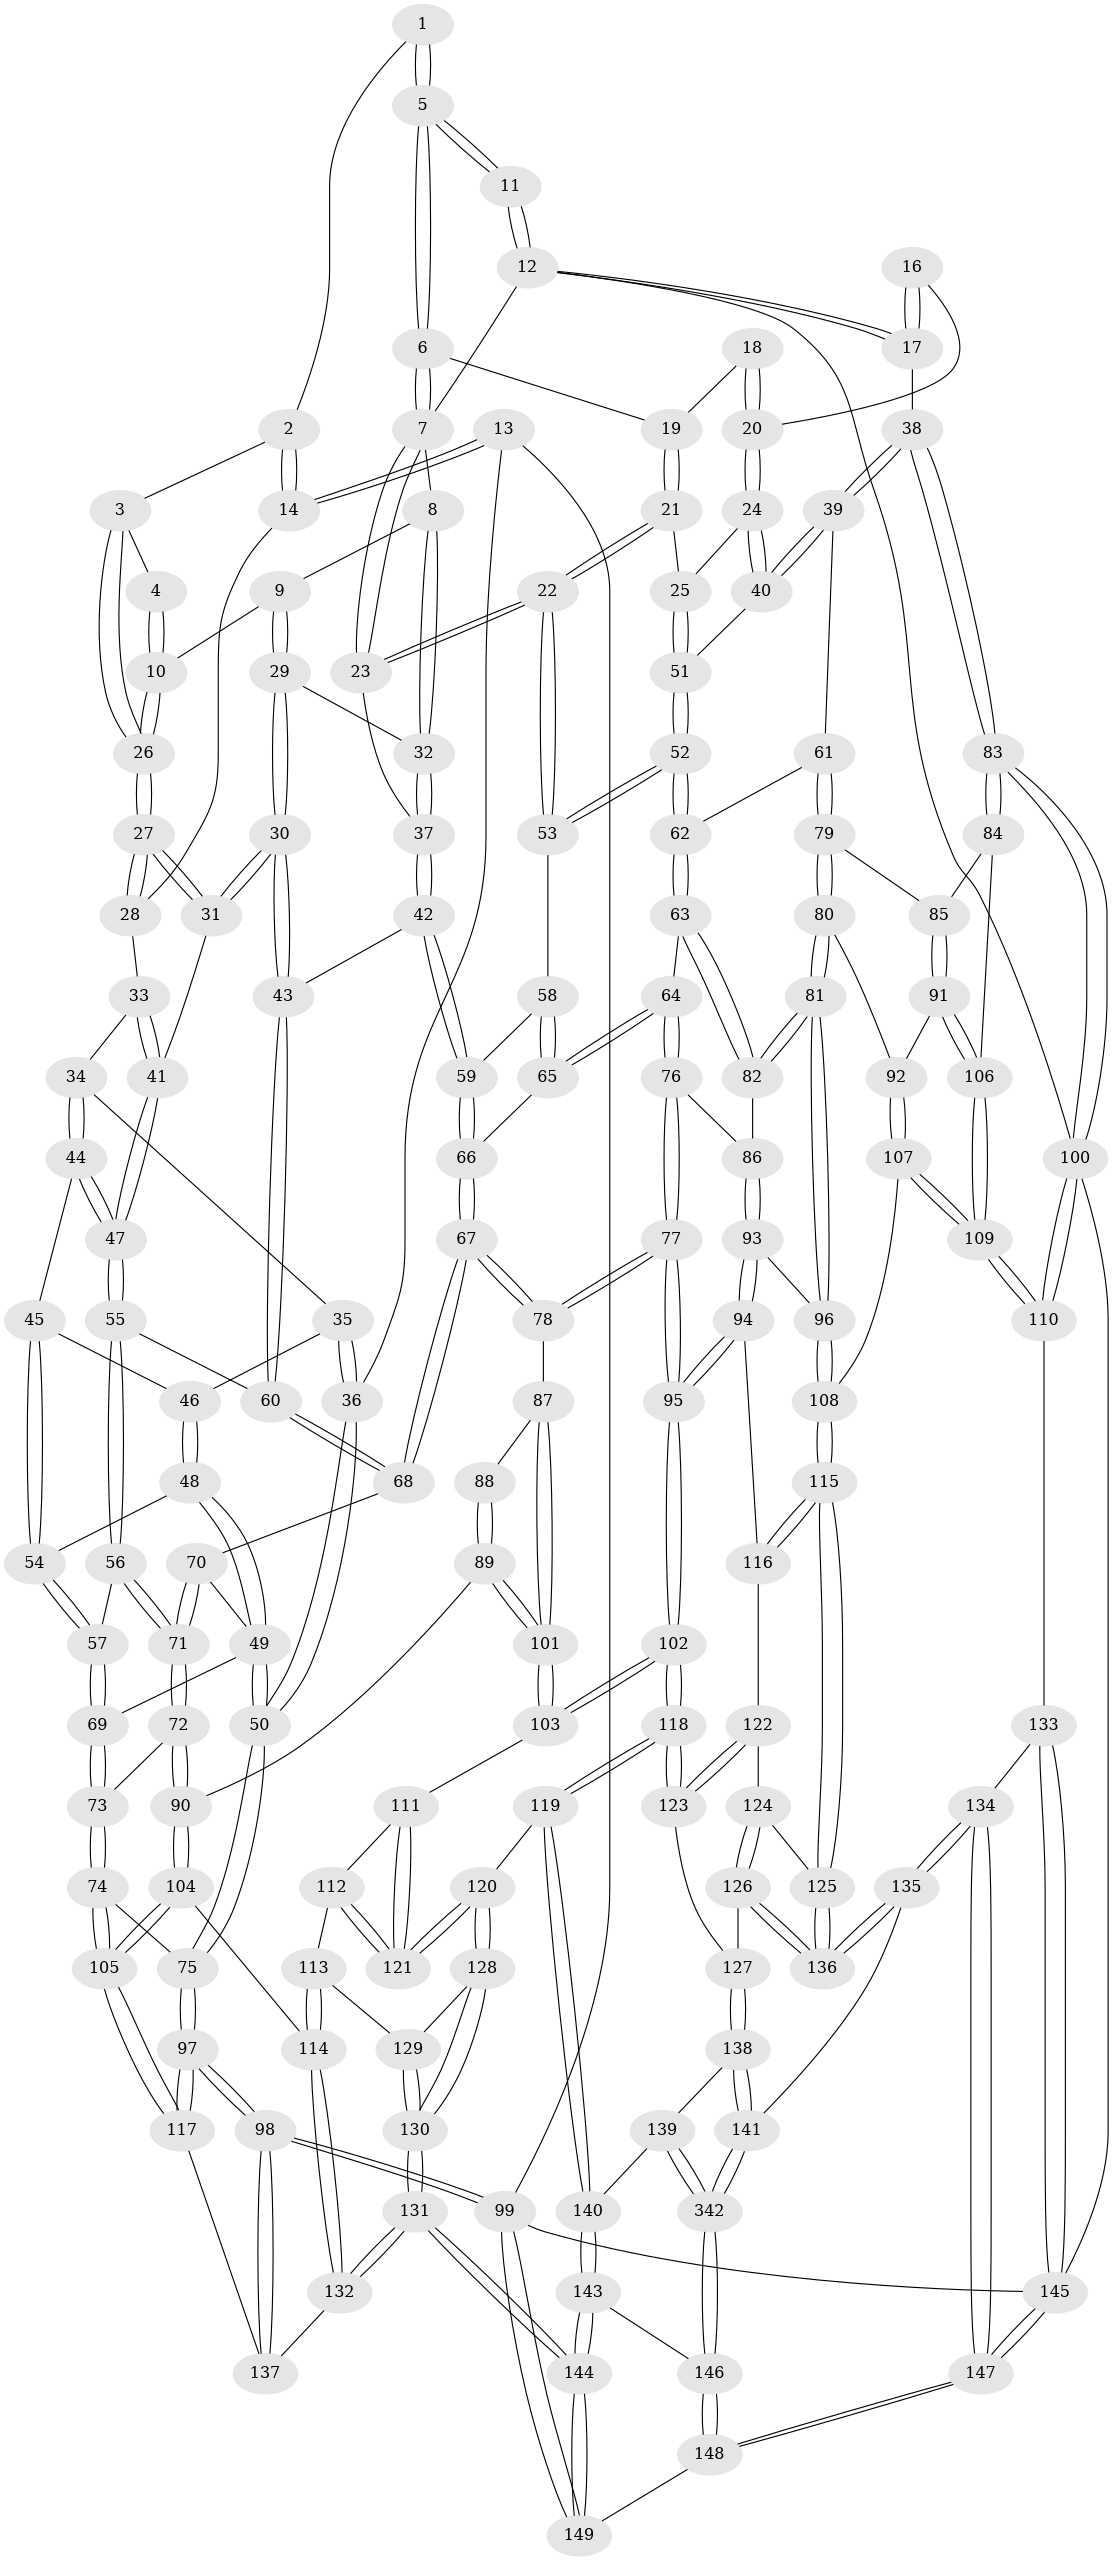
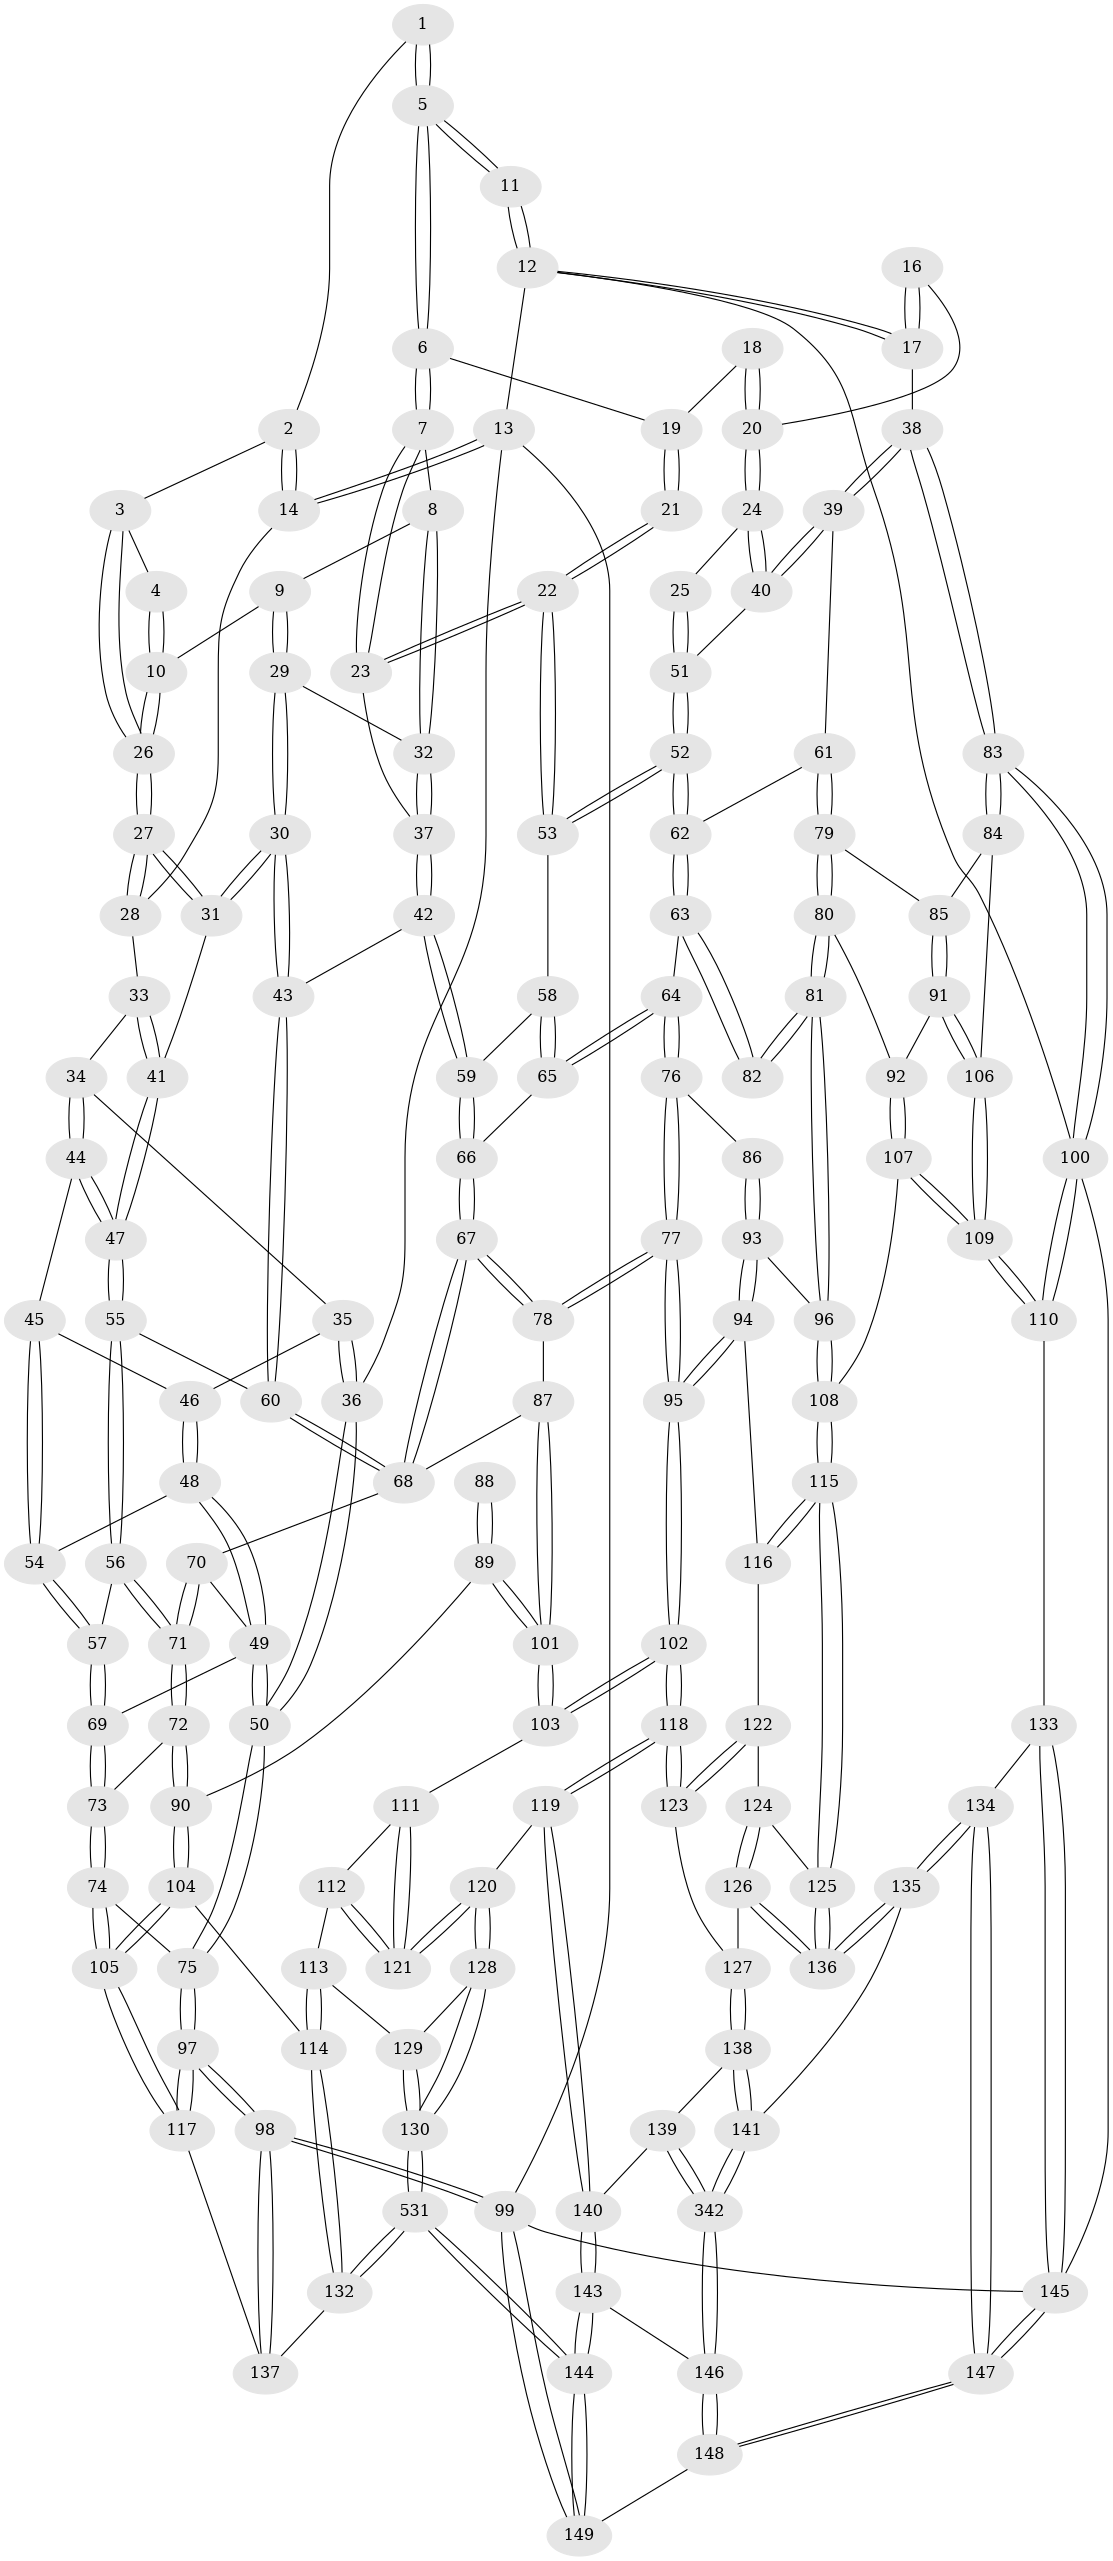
  graph {
    node [color=gray90 style=filled]
    1
    2
    5
    3
    14
    6
    11
    4
    26
    28
    10
    27
    7
    19
    12
    8
    23
    21
    9
    32
    37
    29
    30
    13
    17
    100
    36
    99
    38
    145
    110
    50
    149
    33
    16
    20
    18
    24
    39
    83
    22
    25
    40
    53
    51
    58
    42
    52
    31
    41
    34
    43
    60
    47
    35
    44
    46
    45
    48
    75
    59
    61
    84
    62
    79
    55
    66
    68
    54
    57
    49
    56
    69
    73
    97
    63
    65
    71
    72
    67
    70
    80
    85
    64
    82
    76
    86
    77
    78
    87
    74
    88
    89
    90
    104
    105
    117
    98
    95
    93
    102
    101
    81
    92
    91
    96
    107
    108
    106
    109
    94
    103
    114
    116
    122
    118
    115
    137
    147
    133
    111
    119
    123
    112
    121
    132
    125
    134
    113
    129
    130
    136
    124
    120
    140
    127
    128
    143
    126
    138
    141
    139
-   131
+   131 [label=531]
    144
    135
    148
    n147 [label=342]
    146
    1 -- 2
    1 -- 5
    1 -- 5
    2 -- 3
    2 -- 14
    2 -- 14
    5 -- 6
    5 -- 6
    5 -- 11
    5 -- 11
    3 -- 4
    3 -- 26
    3 -- 26
    14 -- 28
    6 -- 7
    6 -- 7
    6 -- 19
    11 -- 12
    11 -- 12
    4 -- 10
    4 -- 10
    26 -- 27
    26 -- 27
    28 -- 33
    10 -- 26
    10 -- 26
    27 -- 28
    27 -- 28
    27 -- 31
    27 -- 31
    7 -- 8
    7 -- 23
    7 -- 23
    19 -- 21
    19 -- 21
-   12 -- 7
+   12 -- 13
    12 -- 17
    12 -- 17
    12 -- 100
    8 -- 9
    8 -- 32
    8 -- 32
    23 -- 37
    21 -- 22
    21 -- 22
-   21 -- 25
    9 -- 10
    9 -- 29
    9 -- 29
    32 -- 37
    32 -- 37
    37 -- 42
    37 -- 42
    29 -- 32
    29 -- 30
    29 -- 30
    30 -- 31
    30 -- 31
    30 -- 43
    30 -- 43
    13 -- 14
    13 -- 14
    13 -- 36
    13 -- 99
    17 -- 38
    100 -- 145
    100 -- 110
    100 -- 110
    36 -- 50
    36 -- 50
    99 -- 145
    99 -- 149
    99 -- 149
    38 -- 39
    38 -- 39
    38 -- 83
    38 -- 83
    145 -- 147
    145 -- 147
    110 -- 133
    50 -- 75
    50 -- 75
    33 -- 41
    33 -- 41
    33 -- 34
    16 -- 17
    16 -- 17
    16 -- 20
    20 -- 24
    20 -- 24
    18 -- 19
    18 -- 20
    18 -- 20
    24 -- 25
    24 -- 40
    24 -- 40
    39 -- 40
    39 -- 40
    39 -- 61
    83 -- 100
    83 -- 100
    83 -- 84
    83 -- 84
    22 -- 23
    22 -- 23
    22 -- 53
    22 -- 53
    25 -- 51
    25 -- 51
    40 -- 51
    53 -- 58
    51 -- 52
    51 -- 52
    58 -- 59
    58 -- 65
    58 -- 65
    42 -- 43
    42 -- 59
    42 -- 59
    52 -- 53
    52 -- 53
    52 -- 62
    52 -- 62
    31 -- 41
    41 -- 47
    41 -- 47
    34 -- 35
    34 -- 44
    34 -- 44
    43 -- 60
    43 -- 60
    60 -- 68
    60 -- 68
    47 -- 55
    47 -- 55
    35 -- 36
    35 -- 36
    35 -- 46
    44 -- 47
    44 -- 47
    44 -- 45
    46 -- 48
    46 -- 48
    45 -- 46
    45 -- 54
    45 -- 54
    48 -- 54
    48 -- 49
    48 -- 49
    75 -- 97
    75 -- 97
    59 -- 66
    59 -- 66
    61 -- 62
    61 -- 79
    61 -- 79
    84 -- 85
    84 -- 106
    62 -- 63
    62 -- 63
    79 -- 80
    79 -- 80
    79 -- 85
    55 -- 60
    55 -- 56
    55 -- 56
    66 -- 67
    66 -- 67
    68 -- 70
    54 -- 57
    54 -- 57
    57 -- 69
    57 -- 69
    49 -- 50
    49 -- 50
    49 -- 69
    56 -- 57
    56 -- 71
    56 -- 71
    69 -- 73
    69 -- 73
    73 -- 74
    73 -- 74
    97 -- 117
    97 -- 117
    97 -- 98
    97 -- 98
    63 -- 64
    63 -- 82
    63 -- 82
    65 -- 66
    71 -- 72
    71 -- 72
    72 -- 73
    72 -- 90
    72 -- 90
    67 -- 68
    67 -- 68
    67 -- 78
    67 -- 78
    70 -- 49
    70 -- 71
    70 -- 71
    80 -- 81
    80 -- 81
    80 -- 92
    85 -- 91
    85 -- 91
    64 -- 65
    64 -- 65
    64 -- 76
    64 -- 76
-   82 -- 86
    76 -- 86
    76 -- 77
    76 -- 77
    86 -- 93
    86 -- 93
    77 -- 78
    77 -- 78
    77 -- 95
    77 -- 95
    78 -- 87
-   87 -- 88
+   87 -- 68
    87 -- 101
    87 -- 101
    74 -- 75
    74 -- 105
    74 -- 105
    88 -- 89
    88 -- 89
    89 -- 90
    89 -- 101
    89 -- 101
    90 -- 104
    90 -- 104
    104 -- 105
    104 -- 105
    104 -- 114
    105 -- 117
    105 -- 117
    117 -- 137
    98 -- 99
    98 -- 99
    98 -- 137
    98 -- 137
    95 -- 102
    95 -- 102
    93 -- 96
    93 -- 94
    93 -- 94
    102 -- 103
    102 -- 103
    102 -- 118
    102 -- 118
    101 -- 103
    101 -- 103
    81 -- 82
    81 -- 82
    81 -- 96
    81 -- 96
    92 -- 107
    92 -- 107
    91 -- 92
    91 -- 106
    91 -- 106
    96 -- 108
    96 -- 108
    107 -- 108
    107 -- 109
    107 -- 109
    108 -- 115
    108 -- 115
    106 -- 109
    106 -- 109
    109 -- 110
    109 -- 110
    94 -- 95
    94 -- 95
    94 -- 116
    103 -- 111
    114 -- 132
    114 -- 132
    116 -- 122
    122 -- 123
    122 -- 123
    122 -- 124
    118 -- 119
    118 -- 119
    118 -- 123
    118 -- 123
    115 -- 116
    115 -- 116
    115 -- 125
    115 -- 125
    147 -- 148
    147 -- 148
    133 -- 145
    133 -- 145
    133 -- 134
    111 -- 112
    111 -- 121
    111 -- 121
    119 -- 120
    119 -- 140
    119 -- 140
    123 -- 127
    112 -- 121
    112 -- 121
    112 -- 113
    132 -- 137
    125 -- 136
    125 -- 136
    134 -- 147
    134 -- 147
    134 -- 135
    134 -- 135
    113 -- 114
    113 -- 114
    113 -- 129
    129 -- 130
    129 -- 130
    130 -- 131
    130 -- 131
    124 -- 125
    124 -- 126
    124 -- 126
    120 -- 121
    120 -- 121
    120 -- 128
    120 -- 128
    140 -- 143
    140 -- 143
    127 -- 138
    127 -- 138
    128 -- 129
    128 -- 130
    128 -- 130
    143 -- 144
    143 -- 144
    143 -- 146
    126 -- 136
    126 -- 136
    126 -- 127
    138 -- 141
    138 -- 141
    138 -- 139
    141 -- n147
    141 -- n147
    139 -- 140
    139 -- n147
    139 -- n147
    131 -- 132
    131 -- 132
    131 -- 144
    131 -- 144
    144 -- 149
    144 -- 149
    135 -- 136
    135 -- 136
    135 -- 141
    148 -- 149
    n147 -- 146
    n147 -- 146
    146 -- 148
    146 -- 148
  }
